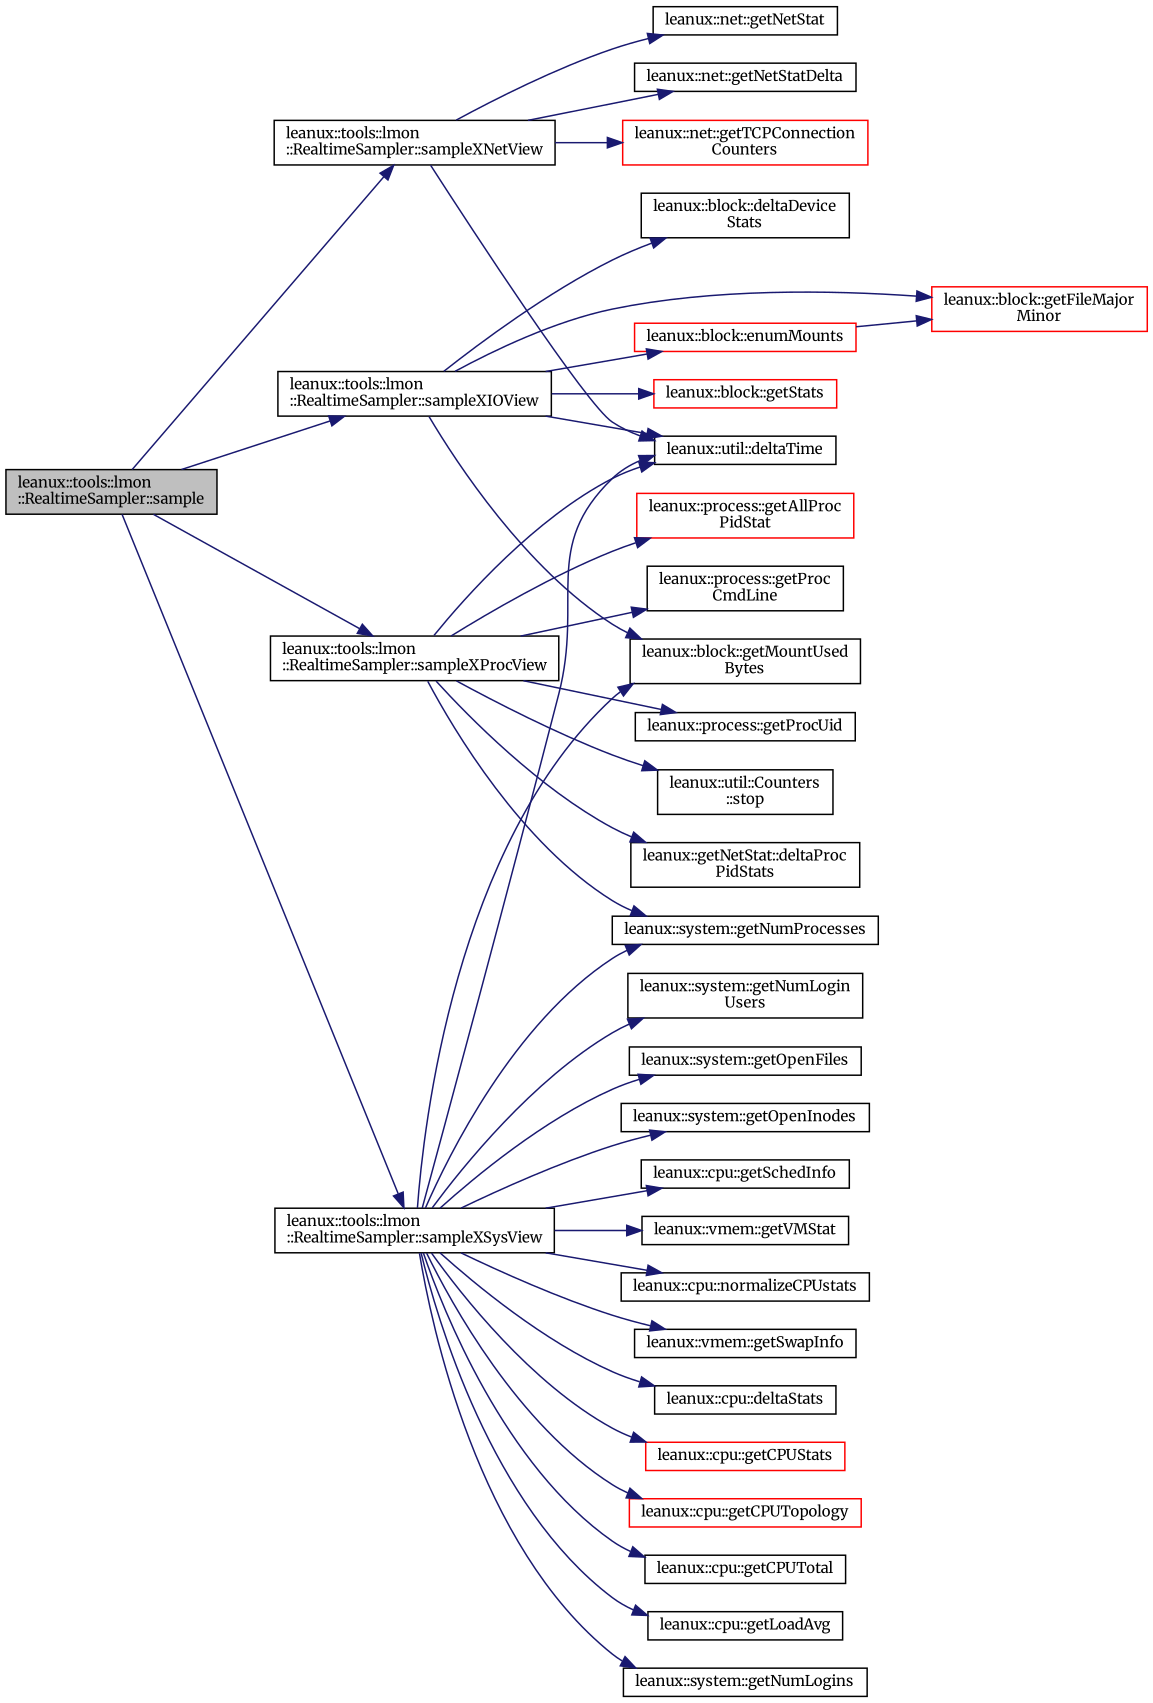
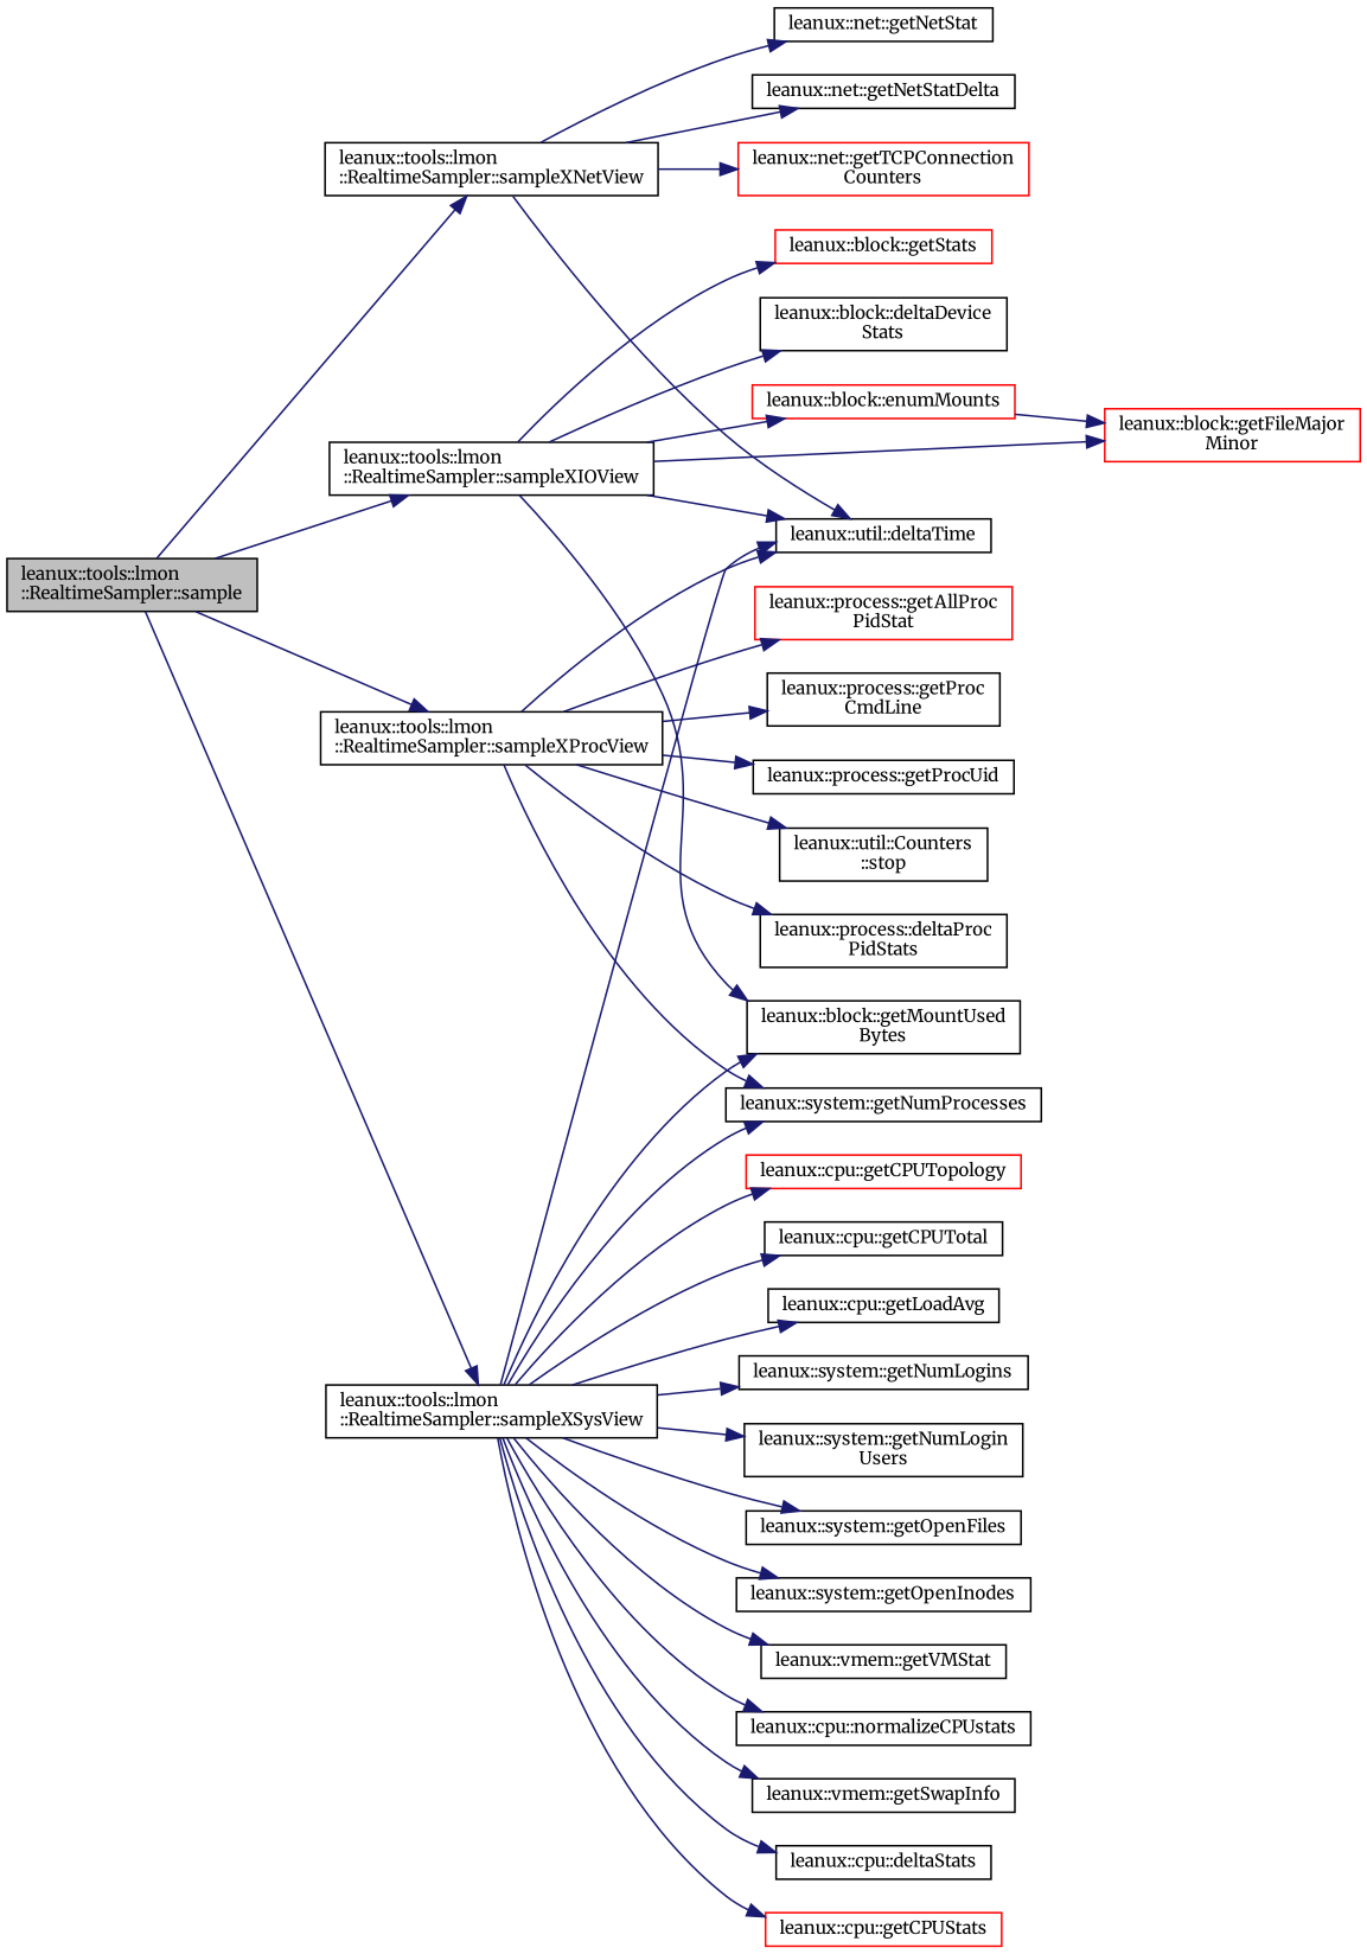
  digraph {
    fontname=Merriweather
    rankdir=LR
    node [color=black fontname=Merriweather fontsize=10 shape=record]
    edge [color=midnightblue fontname=Merriweather fontsize=10 labelfontname=Helvetica labelfontsize=10 style=solid]
    n1 [fillcolor=grey75 fontcolor=black height=0.2 label="leanux::tools::lmon\l::RealtimeSampler::sample" style=filled width=0.4]
    n2 [height=0.2 label="leanux::tools::lmon\l::RealtimeSampler::sampleXIOView" width=0.4]
    n3 [height=0.2 label="leanux::tools::lmon\l::RealtimeSampler::sampleXNetView" width=0.4]
    n4 [height=0.2 label="leanux::tools::lmon\l::RealtimeSampler::sampleXProcView" width=0.4]
    n5 [height=0.2 label="leanux::tools::lmon\l::RealtimeSampler::sampleXSysView" width=0.4]
    n6 [height=0.2 label="leanux::block::deltaDevice\lStats" width=0.4]
    n7 [height=0.2 label="leanux::util::deltaTime" width=0.4]
    n8 [color=red height=0.2 label="leanux::block::enumMounts" width=0.4]
    n9 [color=red height=0.2 label="leanux::block::getFileMajor\lMinor" width=0.4]
    n10 [height=0.2 label="leanux::block::getMountUsed\lBytes" width=0.4]
    n11 [color=red height=0.2 label="leanux::block::getStats" width=0.4]
    n12 [height=0.2 label="leanux::net::getNetStat" width=0.4]
    n13 [height=0.2 label="leanux::net::getNetStatDelta" width=0.4]
    n14 [color=red height=0.2 label="leanux::net::getTCPConnection\lCounters" width=0.4]
-   n15 [height=0.2 label="leanux::getNetStat::deltaProc\lPidStats" width=0.4]
+   n15 [height=0.2 label="leanux::process::deltaProc\lPidStats" width=0.4]
    n16 [color=red height=0.2 label="leanux::process::getAllProc\lPidStat" width=0.4]
    n17 [height=0.2 label="leanux::system::getNumProcesses" width=0.4]
    n18 [height=0.2 label="leanux::process::getProc\lCmdLine" width=0.4]
    n19 [height=0.2 label="leanux::process::getProcUid" width=0.4]
    n20 [height=0.2 label="leanux::util::Counters\l::stop" width=0.4]
    n21 [height=0.2 label="leanux::vmem::getSwapInfo" width=0.4]
    n22 [height=0.2 label="leanux::cpu::deltaStats" width=0.4]
    n23 [color=red height=0.2 label="leanux::cpu::getCPUStats" width=0.4]
    n24 [color=red height=0.2 label="leanux::cpu::getCPUTopology" width=0.4]
    n25 [height=0.2 label="leanux::cpu::getCPUTotal" width=0.4]
    n26 [height=0.2 label="leanux::cpu::getLoadAvg" width=0.4]
    n27 [height=0.2 label="leanux::system::getNumLogins" width=0.4]
    n28 [height=0.2 label="leanux::system::getNumLogin\lUsers" width=0.4]
    n29 [height=0.2 label="leanux::system::getOpenFiles" width=0.4]
    n30 [height=0.2 label="leanux::system::getOpenInodes" width=0.4]
-   n31 [height=0.2 label="leanux::cpu::getSchedInfo" width=0.4]
    n32 [height=0.2 label="leanux::vmem::getVMStat" width=0.4]
    n33 [height=0.2 label="leanux::cpu::normalizeCPUstats" width=0.4]
    n1 -> n2
    n1 -> n3
    n1 -> n4
    n1 -> n5
    n2 -> n6
    n2 -> n7
    n2 -> n8
    n2 -> n9
    n2 -> n10
    n2 -> n11
    n3 -> n7
    n3 -> n12
    n3 -> n13
    n3 -> n14
    n4 -> n7
    n4 -> n15
    n4 -> n16
    n4 -> n17
    n4 -> n18
    n4 -> n19
    n4 -> n20
    n5 -> n7
    n5 -> n10
    n5 -> n17
    n5 -> n21
    n5 -> n22
    n5 -> n23
    n5 -> n24
    n5 -> n25
    n5 -> n26
    n5 -> n27
    n5 -> n28
    n5 -> n29
    n5 -> n30
-   n5 -> n31
    n5 -> n32
    n5 -> n33
    n8 -> n9
  }
